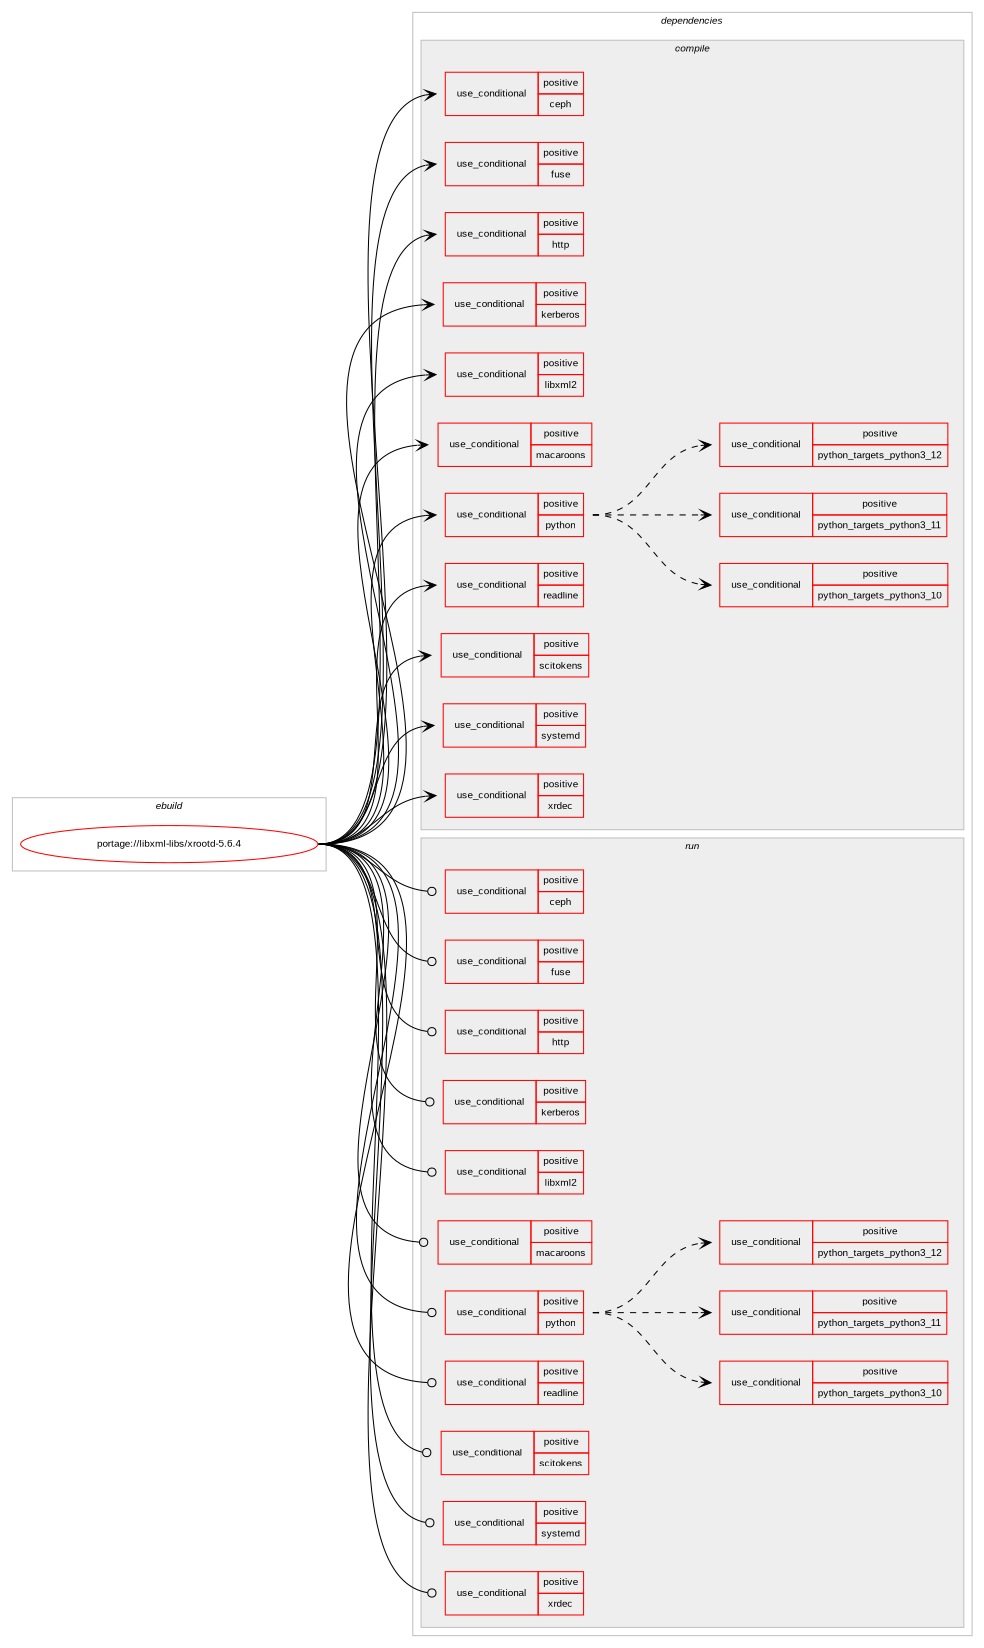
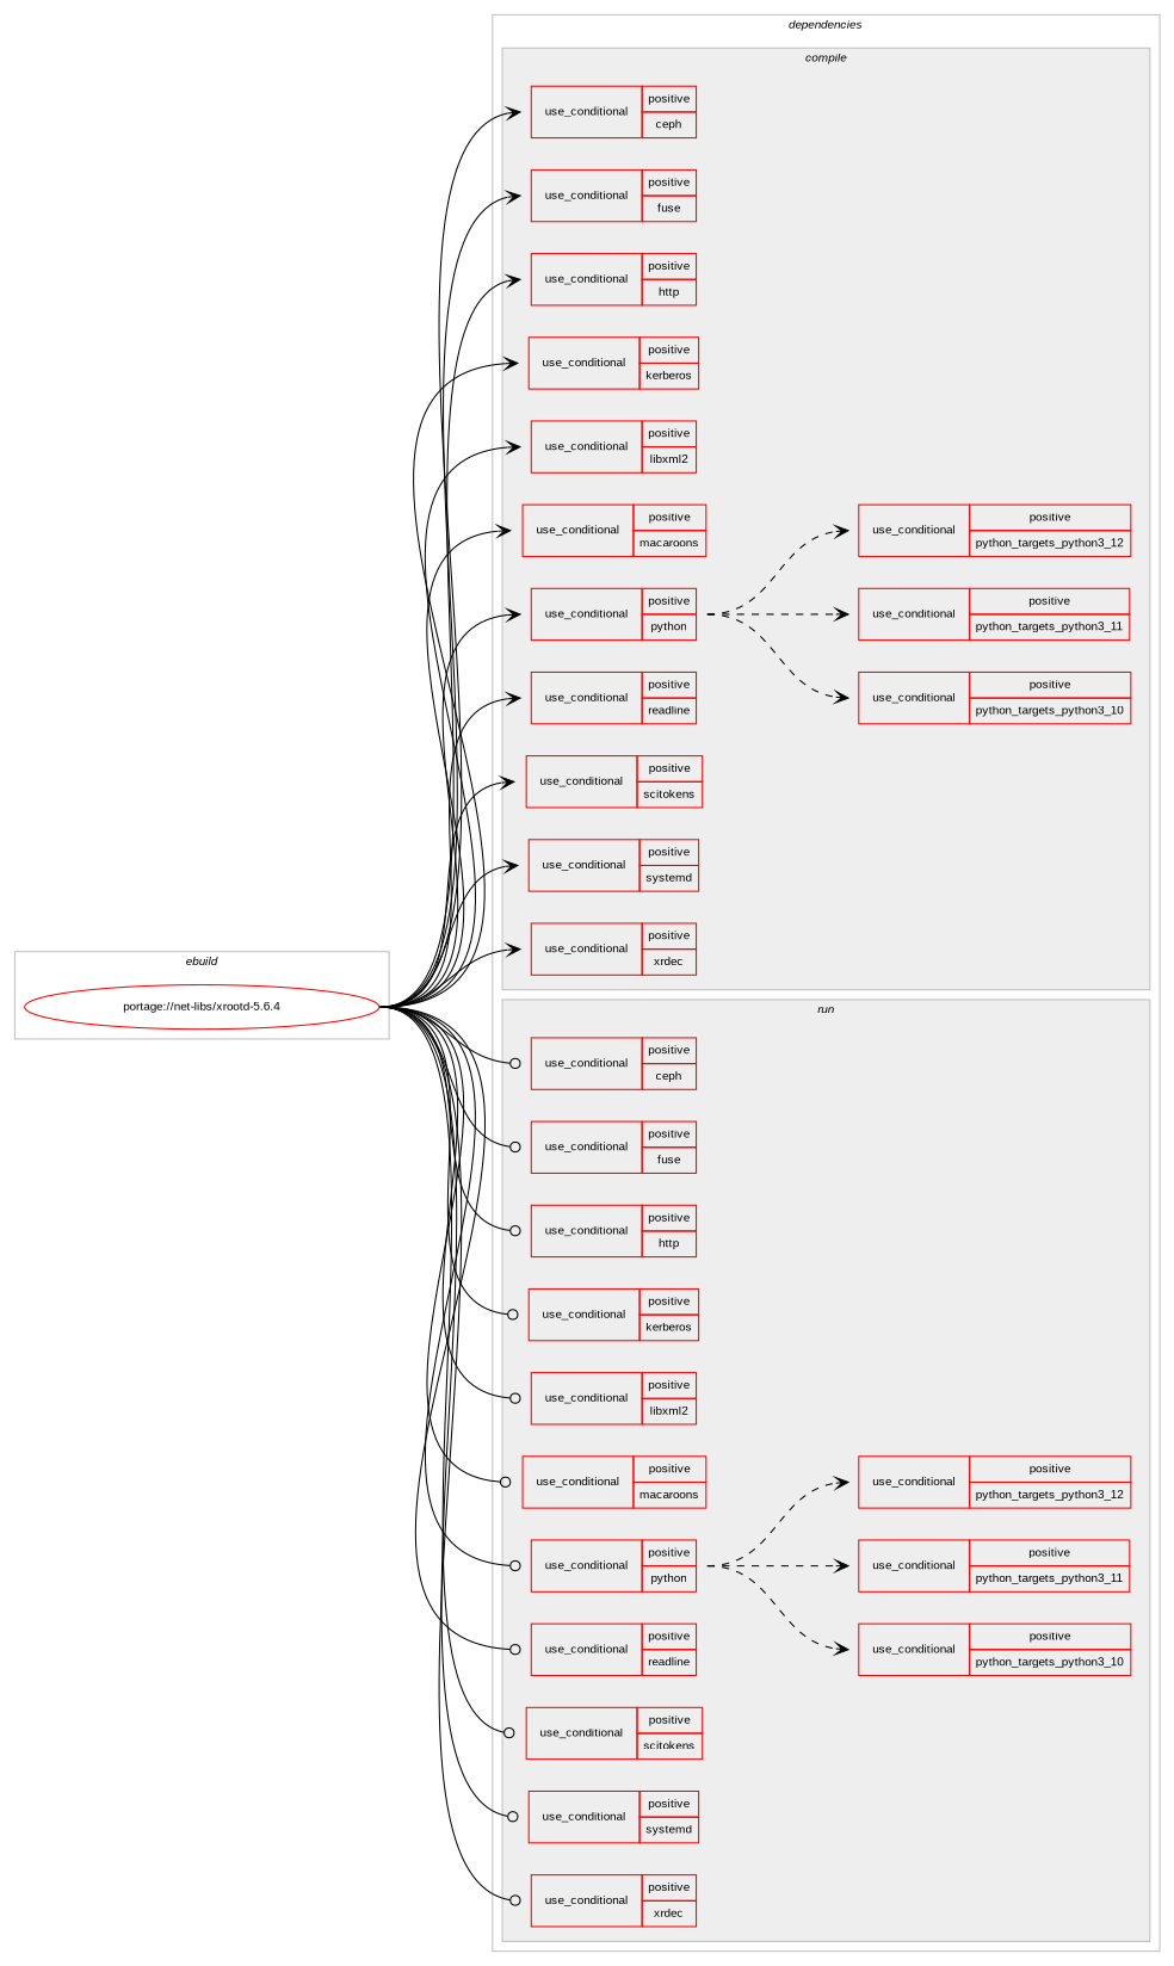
  digraph {
    compound=true
    concentrate=true
    fontname="Liberation Sans"
    fontsize=10
    newrank=true
    rankdir=LR
    ranksep=1.5
    node [color=red fontname="Liberation Sans" fontsize=10 shape=none]
    edge [arrowhead=vee headport=w style=solid tailport=e weight=20 fontname="Liberation Sans"]
-   n1 [label="portage://libxml-libs/xrootd-5.6.4" width=4 shape=""]
+   n1 [label="portage://net-libs/xrootd-5.6.4" width=4 shape=""]
    n2 [label=<<TABLE BORDER="0" CELLBORDER="1" CELLSPACING="0" CELLPADDING="4"><TR><TD ROWSPAN="3" CELLPADDING="10">use_conditional</TD></TR><TR><TD>positive</TD></TR><TR><TD>ceph</TD></TR></TABLE>>]
    n3 [label=<<TABLE BORDER="0" CELLBORDER="1" CELLSPACING="0" CELLPADDING="4"><TR><TD ROWSPAN="3" CELLPADDING="10">use_conditional</TD></TR><TR><TD>positive</TD></TR><TR><TD>fuse</TD></TR></TABLE>>]
    n4 [label=<<TABLE BORDER="0" CELLBORDER="1" CELLSPACING="0" CELLPADDING="4"><TR><TD ROWSPAN="3" CELLPADDING="10">use_conditional</TD></TR><TR><TD>positive</TD></TR><TR><TD>http</TD></TR></TABLE>>]
    n5 [label=<<TABLE BORDER="0" CELLBORDER="1" CELLSPACING="0" CELLPADDING="4"><TR><TD ROWSPAN="3" CELLPADDING="10">use_conditional</TD></TR><TR><TD>positive</TD></TR><TR><TD>kerberos</TD></TR></TABLE>>]
    n6 [label=<<TABLE BORDER="0" CELLBORDER="1" CELLSPACING="0" CELLPADDING="4"><TR><TD ROWSPAN="3" CELLPADDING="10">use_conditional</TD></TR><TR><TD>positive</TD></TR><TR><TD>libxml2</TD></TR></TABLE>>]
    n7 [label=<<TABLE BORDER="0" CELLBORDER="1" CELLSPACING="0" CELLPADDING="4"><TR><TD ROWSPAN="3" CELLPADDING="10">use_conditional</TD></TR><TR><TD>positive</TD></TR><TR><TD>macaroons</TD></TR></TABLE>>]
    n8 [label=<<TABLE BORDER="0" CELLBORDER="1" CELLSPACING="0" CELLPADDING="4"><TR><TD ROWSPAN="3" CELLPADDING="10">use_conditional</TD></TR><TR><TD>positive</TD></TR><TR><TD>python_targets_python3_10</TD></TR></TABLE>>]
    n9 [label=<<TABLE BORDER="0" CELLBORDER="1" CELLSPACING="0" CELLPADDING="4"><TR><TD ROWSPAN="3" CELLPADDING="10">use_conditional</TD></TR><TR><TD>positive</TD></TR><TR><TD>python_targets_python3_11</TD></TR></TABLE>>]
    n10 [label=<<TABLE BORDER="0" CELLBORDER="1" CELLSPACING="0" CELLPADDING="4"><TR><TD ROWSPAN="3" CELLPADDING="10">use_conditional</TD></TR><TR><TD>positive</TD></TR><TR><TD>python_targets_python3_12</TD></TR></TABLE>>]
    n11 [label=<<TABLE BORDER="0" CELLBORDER="1" CELLSPACING="0" CELLPADDING="4"><TR><TD ROWSPAN="3" CELLPADDING="10">use_conditional</TD></TR><TR><TD>positive</TD></TR><TR><TD>python</TD></TR></TABLE>>]
    n12 [label=<<TABLE BORDER="0" CELLBORDER="1" CELLSPACING="0" CELLPADDING="4"><TR><TD ROWSPAN="3" CELLPADDING="10">use_conditional</TD></TR><TR><TD>positive</TD></TR><TR><TD>readline</TD></TR></TABLE>>]
    n13 [label=<<TABLE BORDER="0" CELLBORDER="1" CELLSPACING="0" CELLPADDING="4"><TR><TD ROWSPAN="3" CELLPADDING="10">use_conditional</TD></TR><TR><TD>positive</TD></TR><TR><TD>scitokens</TD></TR></TABLE>>]
    n14 [label=<<TABLE BORDER="0" CELLBORDER="1" CELLSPACING="0" CELLPADDING="4"><TR><TD ROWSPAN="3" CELLPADDING="10">use_conditional</TD></TR><TR><TD>positive</TD></TR><TR><TD>systemd</TD></TR></TABLE>>]
    n15 [label=<<TABLE BORDER="0" CELLBORDER="1" CELLSPACING="0" CELLPADDING="4"><TR><TD ROWSPAN="3" CELLPADDING="10">use_conditional</TD></TR><TR><TD>positive</TD></TR><TR><TD>xrdec</TD></TR></TABLE>>]
    n16 [label=<<TABLE BORDER="0" CELLBORDER="1" CELLSPACING="0" CELLPADDING="4"><TR><TD ROWSPAN="3" CELLPADDING="10">use_conditional</TD></TR><TR><TD>positive</TD></TR><TR><TD>ceph</TD></TR></TABLE>>]
    n17 [label=<<TABLE BORDER="0" CELLBORDER="1" CELLSPACING="0" CELLPADDING="4"><TR><TD ROWSPAN="3" CELLPADDING="10">use_conditional</TD></TR><TR><TD>positive</TD></TR><TR><TD>fuse</TD></TR></TABLE>>]
    n18 [label=<<TABLE BORDER="0" CELLBORDER="1" CELLSPACING="0" CELLPADDING="4"><TR><TD ROWSPAN="3" CELLPADDING="10">use_conditional</TD></TR><TR><TD>positive</TD></TR><TR><TD>http</TD></TR></TABLE>>]
    n19 [label=<<TABLE BORDER="0" CELLBORDER="1" CELLSPACING="0" CELLPADDING="4"><TR><TD ROWSPAN="3" CELLPADDING="10">use_conditional</TD></TR><TR><TD>positive</TD></TR><TR><TD>kerberos</TD></TR></TABLE>>]
    n20 [label=<<TABLE BORDER="0" CELLBORDER="1" CELLSPACING="0" CELLPADDING="4"><TR><TD ROWSPAN="3" CELLPADDING="10">use_conditional</TD></TR><TR><TD>positive</TD></TR><TR><TD>libxml2</TD></TR></TABLE>>]
    n21 [label=<<TABLE BORDER="0" CELLBORDER="1" CELLSPACING="0" CELLPADDING="4"><TR><TD ROWSPAN="3" CELLPADDING="10">use_conditional</TD></TR><TR><TD>positive</TD></TR><TR><TD>macaroons</TD></TR></TABLE>>]
    n22 [label=<<TABLE BORDER="0" CELLBORDER="1" CELLSPACING="0" CELLPADDING="4"><TR><TD ROWSPAN="3" CELLPADDING="10">use_conditional</TD></TR><TR><TD>positive</TD></TR><TR><TD>python_targets_python3_10</TD></TR></TABLE>>]
    n23 [label=<<TABLE BORDER="0" CELLBORDER="1" CELLSPACING="0" CELLPADDING="4"><TR><TD ROWSPAN="3" CELLPADDING="10">use_conditional</TD></TR><TR><TD>positive</TD></TR><TR><TD>python_targets_python3_11</TD></TR></TABLE>>]
    n24 [label=<<TABLE BORDER="0" CELLBORDER="1" CELLSPACING="0" CELLPADDING="4"><TR><TD ROWSPAN="3" CELLPADDING="10">use_conditional</TD></TR><TR><TD>positive</TD></TR><TR><TD>python_targets_python3_12</TD></TR></TABLE>>]
    n25 [label=<<TABLE BORDER="0" CELLBORDER="1" CELLSPACING="0" CELLPADDING="4"><TR><TD ROWSPAN="3" CELLPADDING="10">use_conditional</TD></TR><TR><TD>positive</TD></TR><TR><TD>python</TD></TR></TABLE>>]
    n26 [label=<<TABLE BORDER="0" CELLBORDER="1" CELLSPACING="0" CELLPADDING="4"><TR><TD ROWSPAN="3" CELLPADDING="10">use_conditional</TD></TR><TR><TD>positive</TD></TR><TR><TD>readline</TD></TR></TABLE>>]
    n27 [label=<<TABLE BORDER="0" CELLBORDER="1" CELLSPACING="0" CELLPADDING="4"><TR><TD ROWSPAN="3" CELLPADDING="10">use_conditional</TD></TR><TR><TD>positive</TD></TR><TR><TD>scitokens</TD></TR></TABLE>>]
    n28 [label=<<TABLE BORDER="0" CELLBORDER="1" CELLSPACING="0" CELLPADDING="4"><TR><TD ROWSPAN="3" CELLPADDING="10">use_conditional</TD></TR><TR><TD>positive</TD></TR><TR><TD>systemd</TD></TR></TABLE>>]
    n29 [label=<<TABLE BORDER="0" CELLBORDER="1" CELLSPACING="0" CELLPADDING="4"><TR><TD ROWSPAN="3" CELLPADDING="10">use_conditional</TD></TR><TR><TD>positive</TD></TR><TR><TD>xrdec</TD></TR></TABLE>>]
    subgraph cluster_1 {
      color=gray
      label=<<i>ebuild</i>>
      rank=same
      n1
    }
    subgraph cluster_2 {
      color=gray
      label=<<i>dependencies</i>>
      subgraph cluster_3 {
        color=gray
        fillcolor="#eeeeee"
        label=<<i>compile</i>>
        style=filled
        subgraph sub_4 {
          color=gray
          fillcolor="#eeeeee"
          label=<<i>compile</i>>
          style=filled
          n2
        }
        subgraph sub_5 {
          color=gray
          fillcolor="#eeeeee"
          label=<<i>compile</i>>
          style=filled
          n3
        }
        subgraph sub_6 {
          color=gray
          fillcolor="#eeeeee"
          label=<<i>compile</i>>
          style=filled
          n4
        }
        subgraph sub_7 {
          color=gray
          fillcolor="#eeeeee"
          label=<<i>compile</i>>
          style=filled
          n5
        }
        subgraph sub_8 {
          color=gray
          fillcolor="#eeeeee"
          label=<<i>compile</i>>
          style=filled
          n6
        }
        subgraph sub_9 {
          color=gray
          fillcolor="#eeeeee"
          label=<<i>compile</i>>
          style=filled
          n7
        }
        subgraph sub_10 {
          color=gray
          fillcolor="#eeeeee"
          label=<<i>compile</i>>
          style=filled
          n11
          subgraph sub_11 {
            color=gray
            fillcolor="#eeeeee"
            label=<<i>compile</i>>
            style=filled
            n8
          }
          subgraph sub_12 {
            color=gray
            fillcolor="#eeeeee"
            label=<<i>compile</i>>
            style=filled
            n9
          }
          subgraph sub_13 {
            color=gray
            fillcolor="#eeeeee"
            label=<<i>compile</i>>
            style=filled
            n10
          }
        }
        subgraph sub_14 {
          color=gray
          fillcolor="#eeeeee"
          label=<<i>compile</i>>
          style=filled
          n12
        }
        subgraph sub_15 {
          color=gray
          fillcolor="#eeeeee"
          label=<<i>compile</i>>
          style=filled
          n13
        }
        subgraph sub_16 {
          color=gray
          fillcolor="#eeeeee"
          label=<<i>compile</i>>
          style=filled
          n14
        }
        subgraph sub_17 {
          color=gray
          fillcolor="#eeeeee"
          label=<<i>compile</i>>
          style=filled
          n15
        }
      }
      subgraph cluster_18 {
        color=gray
        fillcolor="#eeeeee"
        label=<<i>compile and run</i>>
        style=filled
      }
      subgraph cluster_19 {
        color=gray
        fillcolor="#eeeeee"
        label=<<i>run</i>>
        style=filled
        subgraph sub_20 {
          color=gray
          fillcolor="#eeeeee"
          label=<<i>run</i>>
          style=filled
          n16
        }
        subgraph sub_21 {
          color=gray
          fillcolor="#eeeeee"
          label=<<i>run</i>>
          style=filled
          n17
        }
        subgraph sub_22 {
          color=gray
          fillcolor="#eeeeee"
          label=<<i>run</i>>
          style=filled
          n18
        }
        subgraph sub_23 {
          color=gray
          fillcolor="#eeeeee"
          label=<<i>run</i>>
          style=filled
          n19
        }
        subgraph sub_24 {
          color=gray
          fillcolor="#eeeeee"
          label=<<i>run</i>>
          style=filled
          n20
        }
        subgraph sub_25 {
          color=gray
          fillcolor="#eeeeee"
          label=<<i>run</i>>
          style=filled
          n21
        }
        subgraph sub_26 {
          color=gray
          fillcolor="#eeeeee"
          label=<<i>run</i>>
          style=filled
          n25
          subgraph sub_27 {
            color=gray
            fillcolor="#eeeeee"
            label=<<i>run</i>>
            style=filled
            n22
          }
          subgraph sub_28 {
            color=gray
            fillcolor="#eeeeee"
            label=<<i>run</i>>
            style=filled
            n23
          }
          subgraph sub_29 {
            color=gray
            fillcolor="#eeeeee"
            label=<<i>run</i>>
            style=filled
            n24
          }
        }
        subgraph sub_30 {
          color=gray
          fillcolor="#eeeeee"
          label=<<i>run</i>>
          style=filled
          n26
        }
        subgraph sub_31 {
          color=gray
          fillcolor="#eeeeee"
          label=<<i>run</i>>
          style=filled
          n27
        }
        subgraph sub_32 {
          color=gray
          fillcolor="#eeeeee"
          label=<<i>run</i>>
          style=filled
          n28
        }
        subgraph sub_33 {
          color=gray
          fillcolor="#eeeeee"
          label=<<i>run</i>>
          style=filled
          n29
        }
      }
    }
    subgraph cluster_34 {
      color=gray
      label=<<i>candidates</i>>
      rank=same
    }
    n1 -> n2
    n1 -> n3
    n1 -> n4
    n1 -> n5
    n1 -> n6
    n1 -> n7
    n1 -> n11
    n1 -> n12
    n1 -> n13
    n1 -> n14
    n1 -> n15
    n1 -> n16 [arrowhead=odot]
    n1 -> n17 [arrowhead=odot]
    n1 -> n18 [arrowhead=odot]
    n1 -> n19 [arrowhead=odot]
    n1 -> n20 [arrowhead=odot]
    n1 -> n21 [arrowhead=odot]
    n1 -> n25 [arrowhead=odot]
    n1 -> n26 [arrowhead=odot]
    n1 -> n27 [arrowhead=odot]
    n1 -> n28 [arrowhead=odot]
    n1 -> n29 [arrowhead=odot]
    n11 -> n8 [style=dashed]
    n11 -> n9 [style=dashed]
    n11 -> n10 [style=dashed]
    n25 -> n22 [style=dashed]
    n25 -> n23 [style=dashed]
    n25 -> n24 [style=dashed]
  }
